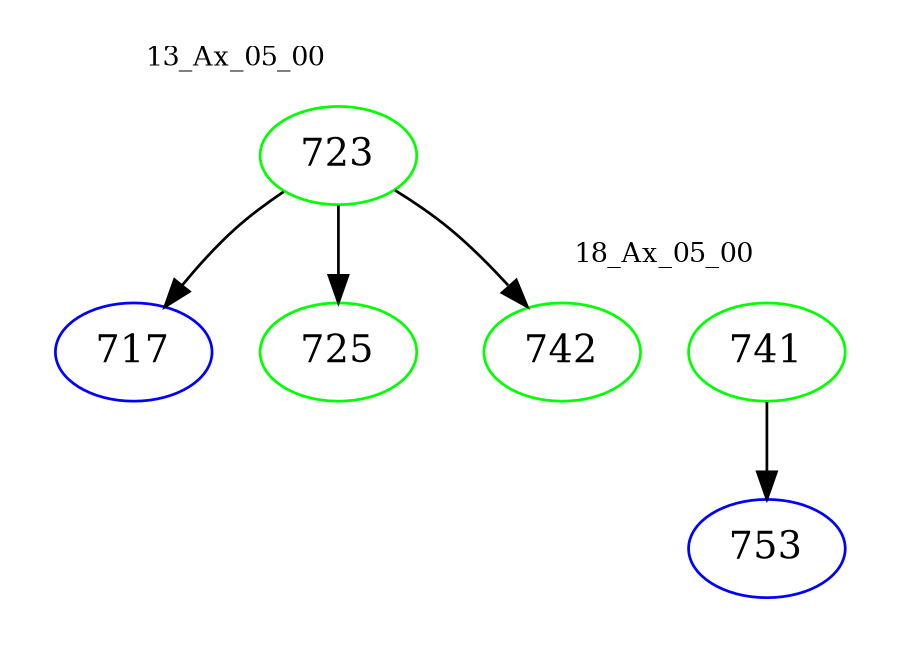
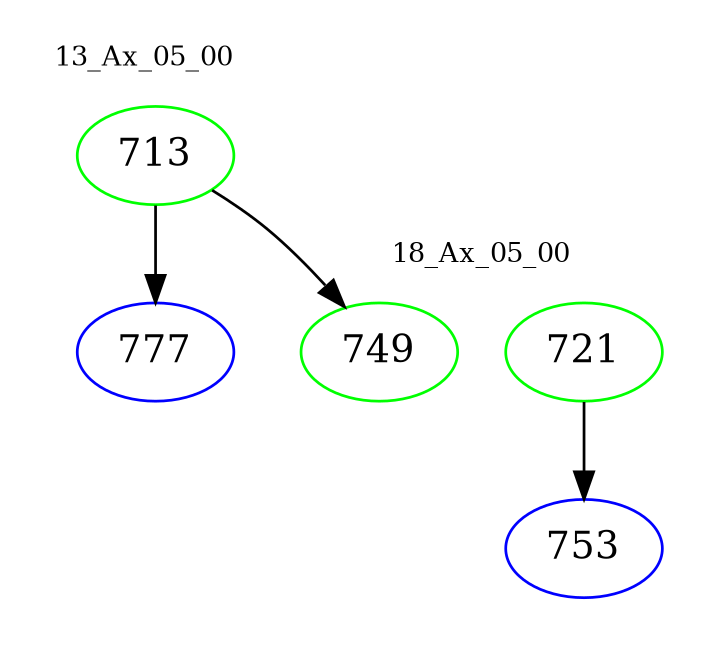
  digraph {
    node [color=green]
    edge [color=black]
-   n1 [label=723]
-   n2 [color=blue label=717]
-   n3 [label=725]
-   n4 [label=741]
+   n1 [label=713]
+   n2 [color=blue label=777]
+   n4 [label=721]
    n5 [color=blue label=753]
-   n6 [label=742]
+   n6 [label=749]
    subgraph cluster_1 {
      color=white
      fontsize=10
      label="13_Ax_05_00"
      n1
      n2
-     n3
    }
    subgraph cluster_2 {
      color=white
      fontsize=10
      label="18_Ax_05_00"
      n4
      n5
      n6
    }
    n1 -> n2
-   n1 -> n3
    n1 -> n6
    n4 -> n5
  }
